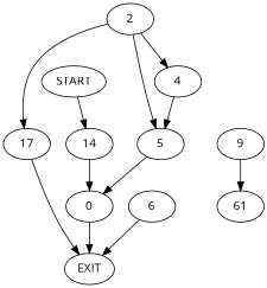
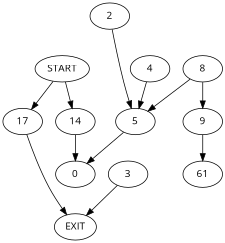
  digraph {
    fontname="Open Sans"
    node [fontname="Open Sans"]
    edge [fontname="Open Sans"]
    n1 [label=START]
    n2 [label=14]
    n3 [label=17]
    n4 [label=0]
    n5 [label=EXIT]
    2
    4
    5
-   3 [label=6]
+   3
+   8
    9
    n12 [label=61]
    n1 -> n2
-   2 -> n3
+   n1 -> n3
    n2 -> n4
    n3 -> n5
-   n4 -> n5
-   2 -> 4
    2 -> 5
    4 -> 5
    5 -> n4
    3 -> n5
+   8 -> 5
+   8 -> 9
    9 -> n12
  }
